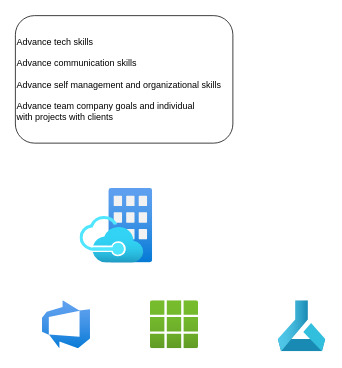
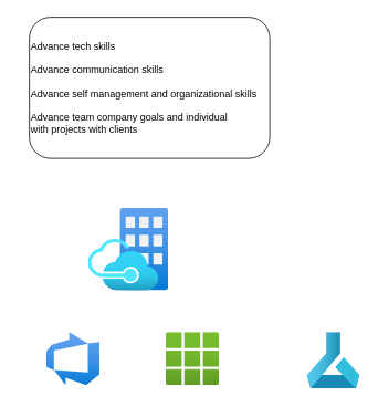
  <mxCell id="0" />
  <mxCell id="1" parent="0" />
- <mxCell id="2" value="Advance tech skills&lt;br&gt;&lt;br&gt;Advance communication skills&lt;br&gt;&lt;br&gt;Advance self management and organizational skills&amp;nbsp;&lt;br&gt;&lt;br&gt;Advance team company goals and individual&lt;br&gt;with projects with clients" style="rounded=1;whiteSpace=wrap;html=1;align=left;" vertex="1" parent="1"><mxGeometry x="20" y="20" width="290" height="170" as="geometry" /></mxCell>
+ <mxCell id="2" value="Advance tech skills&lt;br&gt;&lt;br&gt;Advance communication skills&lt;br&gt;&lt;br&gt;Advance self management and organizational skills&amp;nbsp;&lt;br&gt;&lt;br&gt;Advance team company goals and individual&lt;br&gt;with projects with clients" style="rounded=1;whiteSpace=wrap;html=1;align=left;" vertex="1" parent="1"><mxGeometry x="35" y="20" width="290" height="170" as="geometry" /></mxCell>
  <mxCell id="3" value="" style="aspect=fixed;html=1;points=[];align=center;image;fontSize=12;image=img/lib/azure2/azure_stack/Azure_Stack.svg;" vertex="1" parent="1"><mxGeometry x="106" y="250" width="96.88" height="100" as="geometry" /></mxCell>
  <mxCell id="4" value="" style="aspect=fixed;html=1;points=[];align=center;image;fontSize=12;image=img/lib/azure2/devops/Azure_DevOps.svg;" vertex="1" parent="1"><mxGeometry x="56" y="400" width="64" height="64" as="geometry" /></mxCell>
  <mxCell id="5" value="" style="aspect=fixed;html=1;points=[];align=center;image;fontSize=12;image=img/lib/azure2/general/All_Resources.svg;" vertex="1" parent="1"><mxGeometry x="200" y="400" width="64" height="64" as="geometry" /></mxCell>
  <mxCell id="6" value="" style="aspect=fixed;html=1;points=[];align=center;image;fontSize=12;image=img/lib/azure2/ai_machine_learning/Machine_Learning.svg;" vertex="1" parent="1"><mxGeometry x="370" y="400" width="64" height="68" as="geometry" /></mxCell>
